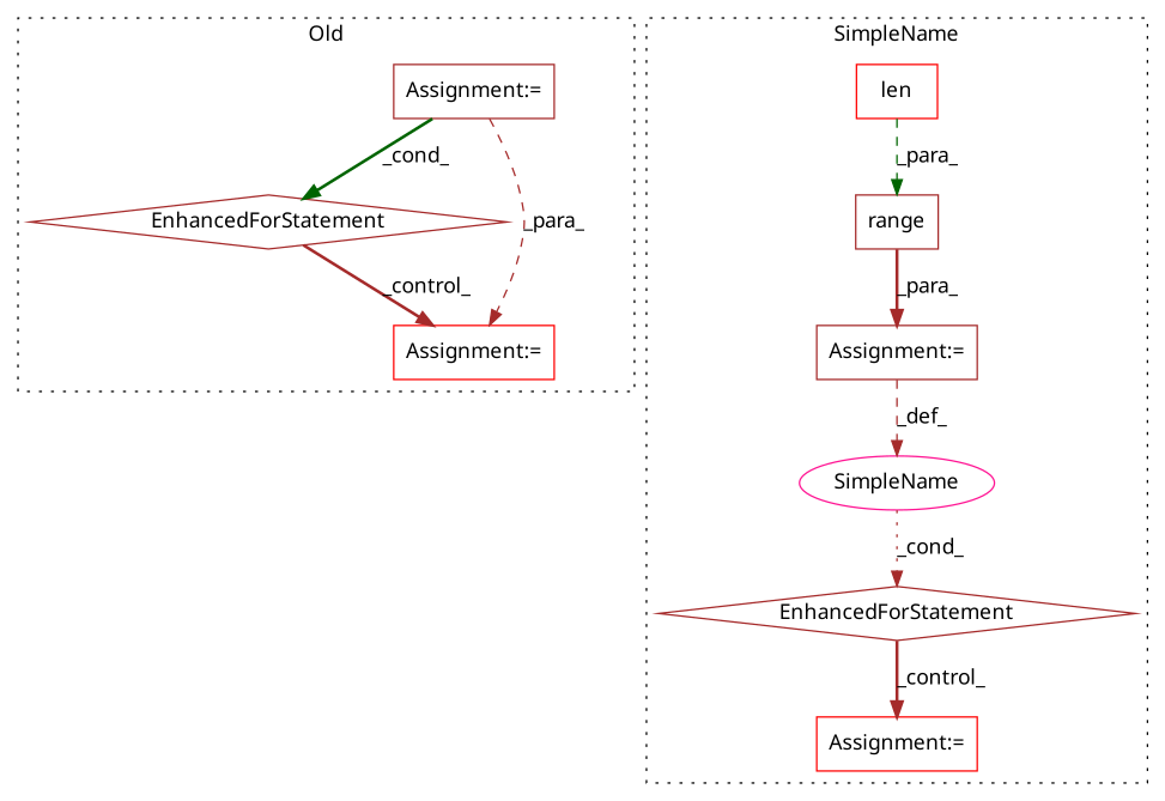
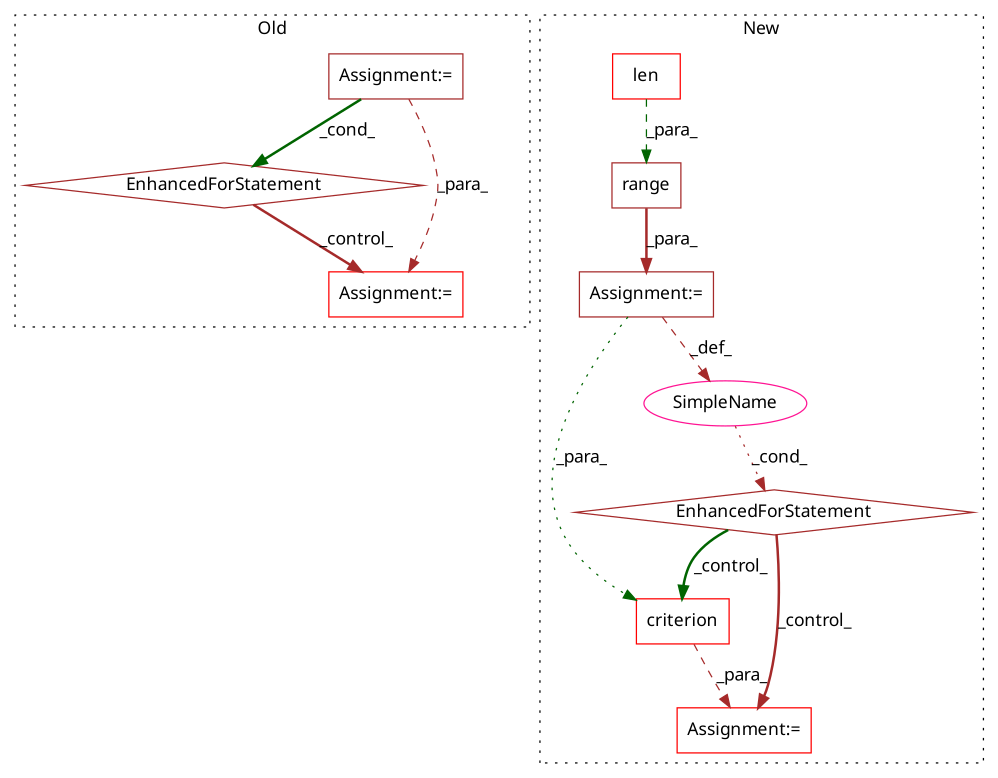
  digraph {
    fontname="Noto Sans"
    node [a=7 color=brown fontname="Noto Sans" l="57,2" s="5367,5438" shape=box]
    edge [color=brown fontname="Noto Sans" style=bold]
    n1 [a=70 label=EnhancedForStatement shape=diamond]
    n2 [label="Assignment:="]
    n3 [color=red l=2 label="Assignment:=" s=5454]
+   n4 [a=32 color=red l="10,1" label=criterion s="5875,5905"]
    n5 [a=42 color=deeppink l=1 label=SimpleName s=5833 shape=ellipse]
    n6 [color=red l=2 label="Assignment:=" s=5873]
    n7 [a=70 label=EnhancedForStatement s="5772,5857" shape=diamond]
    n8 [a=32 l="6,1" label=range s="5837,5856"]
    n9 [a=32 color=red l="4,1" label=len s="5845,5855"]
    n10 [label="Assignment:=" s="5772,5857"]
    subgraph cluster_1 {
      label=Old
      style=dotted
      n1
      n2
      n3
    }
    subgraph cluster_2 {
-     label=SimpleName
+     label=New
      style=dotted
+     n4
      n5
      n6
      n7
      n8
      n9
      n10
    }
    n1 -> n3 [label=_control_]
    n2 -> n1 [color=darkgreen label=_cond_]
    n2 -> n3 [label=_para_ style=dashed]
+   n4 -> n6 [label=_para_ style=dashed]
    n5 -> n7 [label=_cond_ style=dotted]
+   n7 -> n4 [color=darkgreen label=_control_]
    n7 -> n6 [label=_control_]
    n8 -> n10 [label=_para_]
    n9 -> n8 [color=darkgreen label=_para_ style=dashed]
+   n10 -> n4 [color=darkgreen label=_para_ style=dotted]
    n10 -> n5 [label=_def_ style=dashed]
  }
